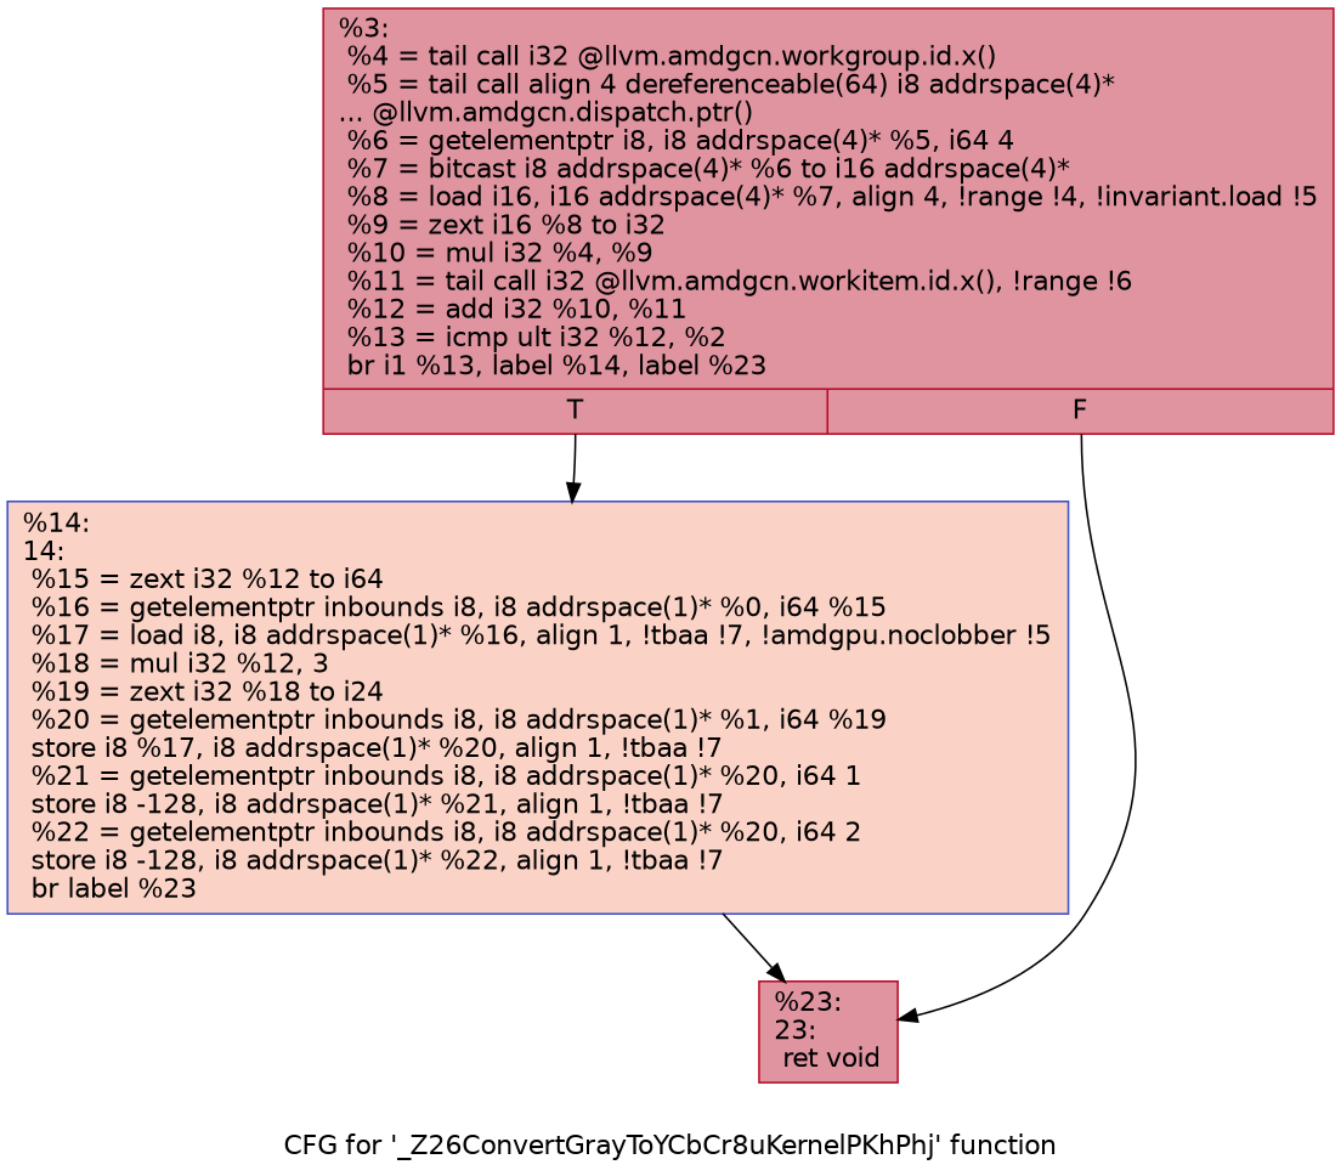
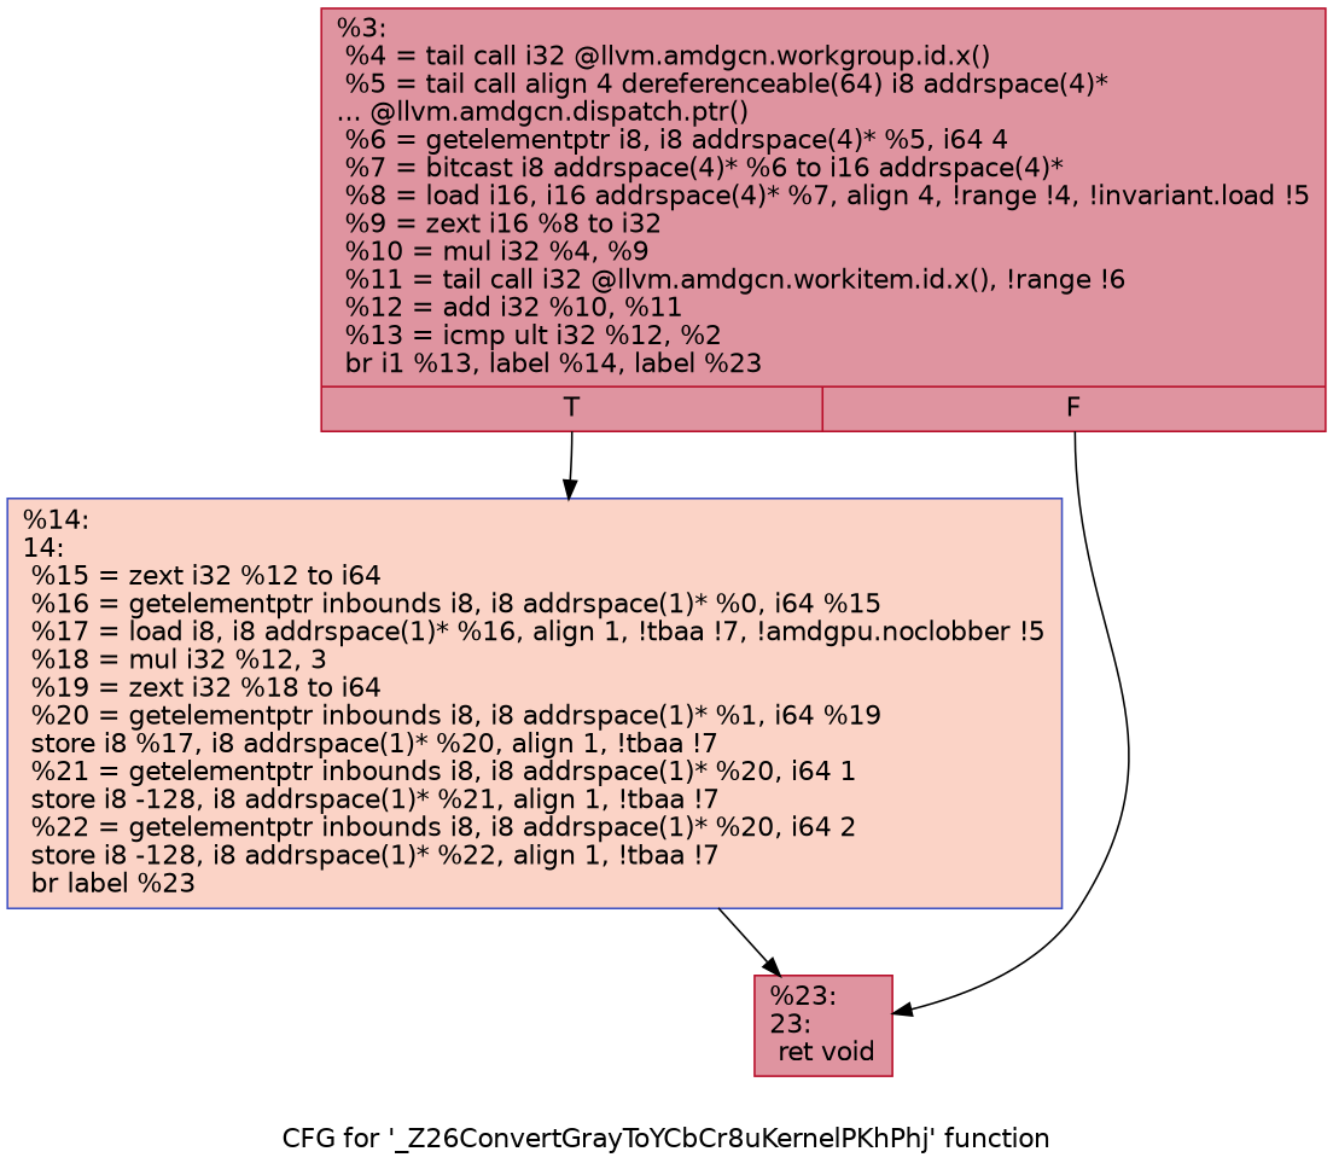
  digraph {
    label="CFG for '_Z26ConvertGrayToYCbCr8uKernelPKhPhj' function"
    fontname="DejaVu Sans"
    node [color="#b70d28ff" fillcolor="#b70d2870" shape=record style=filled fontname="DejaVu Sans"]
    edge [fontname="DejaVu Sans"]
    n1 [label="{%3:\l  %4 = tail call i32 @llvm.amdgcn.workgroup.id.x()\l  %5 = tail call align 4 dereferenceable(64) i8 addrspace(4)*\l... @llvm.amdgcn.dispatch.ptr()\l  %6 = getelementptr i8, i8 addrspace(4)* %5, i64 4\l  %7 = bitcast i8 addrspace(4)* %6 to i16 addrspace(4)*\l  %8 = load i16, i16 addrspace(4)* %7, align 4, !range !4, !invariant.load !5\l  %9 = zext i16 %8 to i32\l  %10 = mul i32 %4, %9\l  %11 = tail call i32 @llvm.amdgcn.workitem.id.x(), !range !6\l  %12 = add i32 %10, %11\l  %13 = icmp ult i32 %12, %2\l  br i1 %13, label %14, label %23\l|{<s0>T|<s1>F}}"]
-   n2 [color="#3d50c3ff" fillcolor="#f59c7d70" label="{%14:\l14:                                               \l  %15 = zext i32 %12 to i64\l  %16 = getelementptr inbounds i8, i8 addrspace(1)* %0, i64 %15\l  %17 = load i8, i8 addrspace(1)* %16, align 1, !tbaa !7, !amdgpu.noclobber !5\l  %18 = mul i32 %12, 3\l  %19 = zext i32 %18 to i24\l  %20 = getelementptr inbounds i8, i8 addrspace(1)* %1, i64 %19\l  store i8 %17, i8 addrspace(1)* %20, align 1, !tbaa !7\l  %21 = getelementptr inbounds i8, i8 addrspace(1)* %20, i64 1\l  store i8 -128, i8 addrspace(1)* %21, align 1, !tbaa !7\l  %22 = getelementptr inbounds i8, i8 addrspace(1)* %20, i64 2\l  store i8 -128, i8 addrspace(1)* %22, align 1, !tbaa !7\l  br label %23\l}"]
+   n2 [color="#3d50c3ff" fillcolor="#f59c7d70" label="{%14:\l14:                                               \l  %15 = zext i32 %12 to i64\l  %16 = getelementptr inbounds i8, i8 addrspace(1)* %0, i64 %15\l  %17 = load i8, i8 addrspace(1)* %16, align 1, !tbaa !7, !amdgpu.noclobber !5\l  %18 = mul i32 %12, 3\l  %19 = zext i32 %18 to i64\l  %20 = getelementptr inbounds i8, i8 addrspace(1)* %1, i64 %19\l  store i8 %17, i8 addrspace(1)* %20, align 1, !tbaa !7\l  %21 = getelementptr inbounds i8, i8 addrspace(1)* %20, i64 1\l  store i8 -128, i8 addrspace(1)* %21, align 1, !tbaa !7\l  %22 = getelementptr inbounds i8, i8 addrspace(1)* %20, i64 2\l  store i8 -128, i8 addrspace(1)* %22, align 1, !tbaa !7\l  br label %23\l}"]
    n3 [label="{%23:\l23:                                               \l  ret void\l}"]
    n1 -> n2 [tailport=s0]
    n1 -> n3 [tailport=s1]
    n2 -> n3
  }
